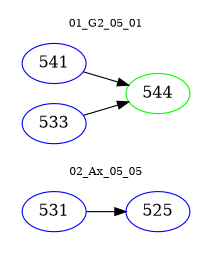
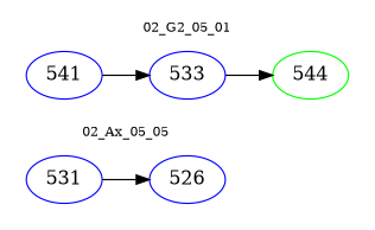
  digraph {
    rankdir=LR
    node [color=blue]
    edge [color=black]
    n1 [label=531]
-   n2 [label=525]
+   n2 [label=526]
    n3 [label=541]
    n4 [label=533]
    n5 [color=green label=544]
    subgraph cluster_1 {
      color=white
      fontsize=10
      label="02_Ax_05_05"
      n1
      n2
    }
    subgraph cluster_2 {
      color=white
      fontsize=10
-     label="01_G2_05_01"
+     label="02_G2_05_01"
      n3
      n4
      n5
    }
    n1 -> n2
-   n3 -> n5
+   n3 -> n4
    n4 -> n5
  }
